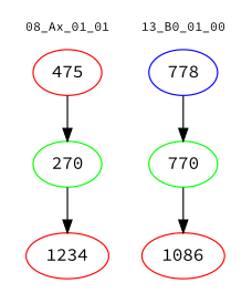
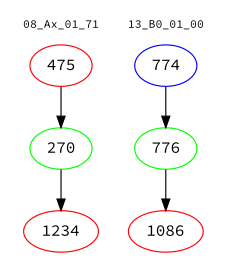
  digraph {
    fontname="Source Code Pro"
    node [color=red fontname="Source Code Pro"]
    edge [color=black fontname="Source Code Pro"]
    n1 [label=475]
    n2 [color=green label=270]
    n3 [label=1234]
-   n4 [color=blue label=778]
-   n5 [color=green label=770]
+   n4 [color=blue label=774]
+   n5 [color=green label=776]
    n6 [label=1086]
    subgraph cluster_1 {
      color=white
      fontsize=10
-     label="08_Ax_01_01"
+     label="08_Ax_01_71"
      n1
      n2
      n3
    }
    subgraph cluster_2 {
      color=white
      fontsize=10
      label="13_B0_01_00"
      n4
      n5
      n6
    }
    n1 -> n2
    n2 -> n3
    n4 -> n5
    n5 -> n6
  }
